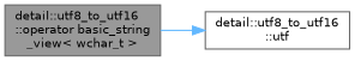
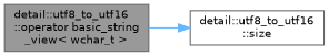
  digraph {
    rankdir=LR
    node [fontname=Helvetica fontsize=10 shape=box style=filled]
    n1 [color=gray40 fillcolor=grey60 fontcolor=black height=0.2 label="detail::utf8_to_utf16\l::operator basic_string\l_view\< wchar_t \>" width=0.4]
-   n2 [color=grey40 fillcolor=white height=0.2 label="detail::utf8_to_utf16\l::utf" width=0.4]
+   n2 [color=grey40 fillcolor=white height=0.2 label="detail::utf8_to_utf16\l::size" width=0.4]
    n1 -> n2 [color=steelblue1 fontname=Helvetica fontsize=10 labelfontname=Helvetica labelfontsize=10 style=solid]
  }
